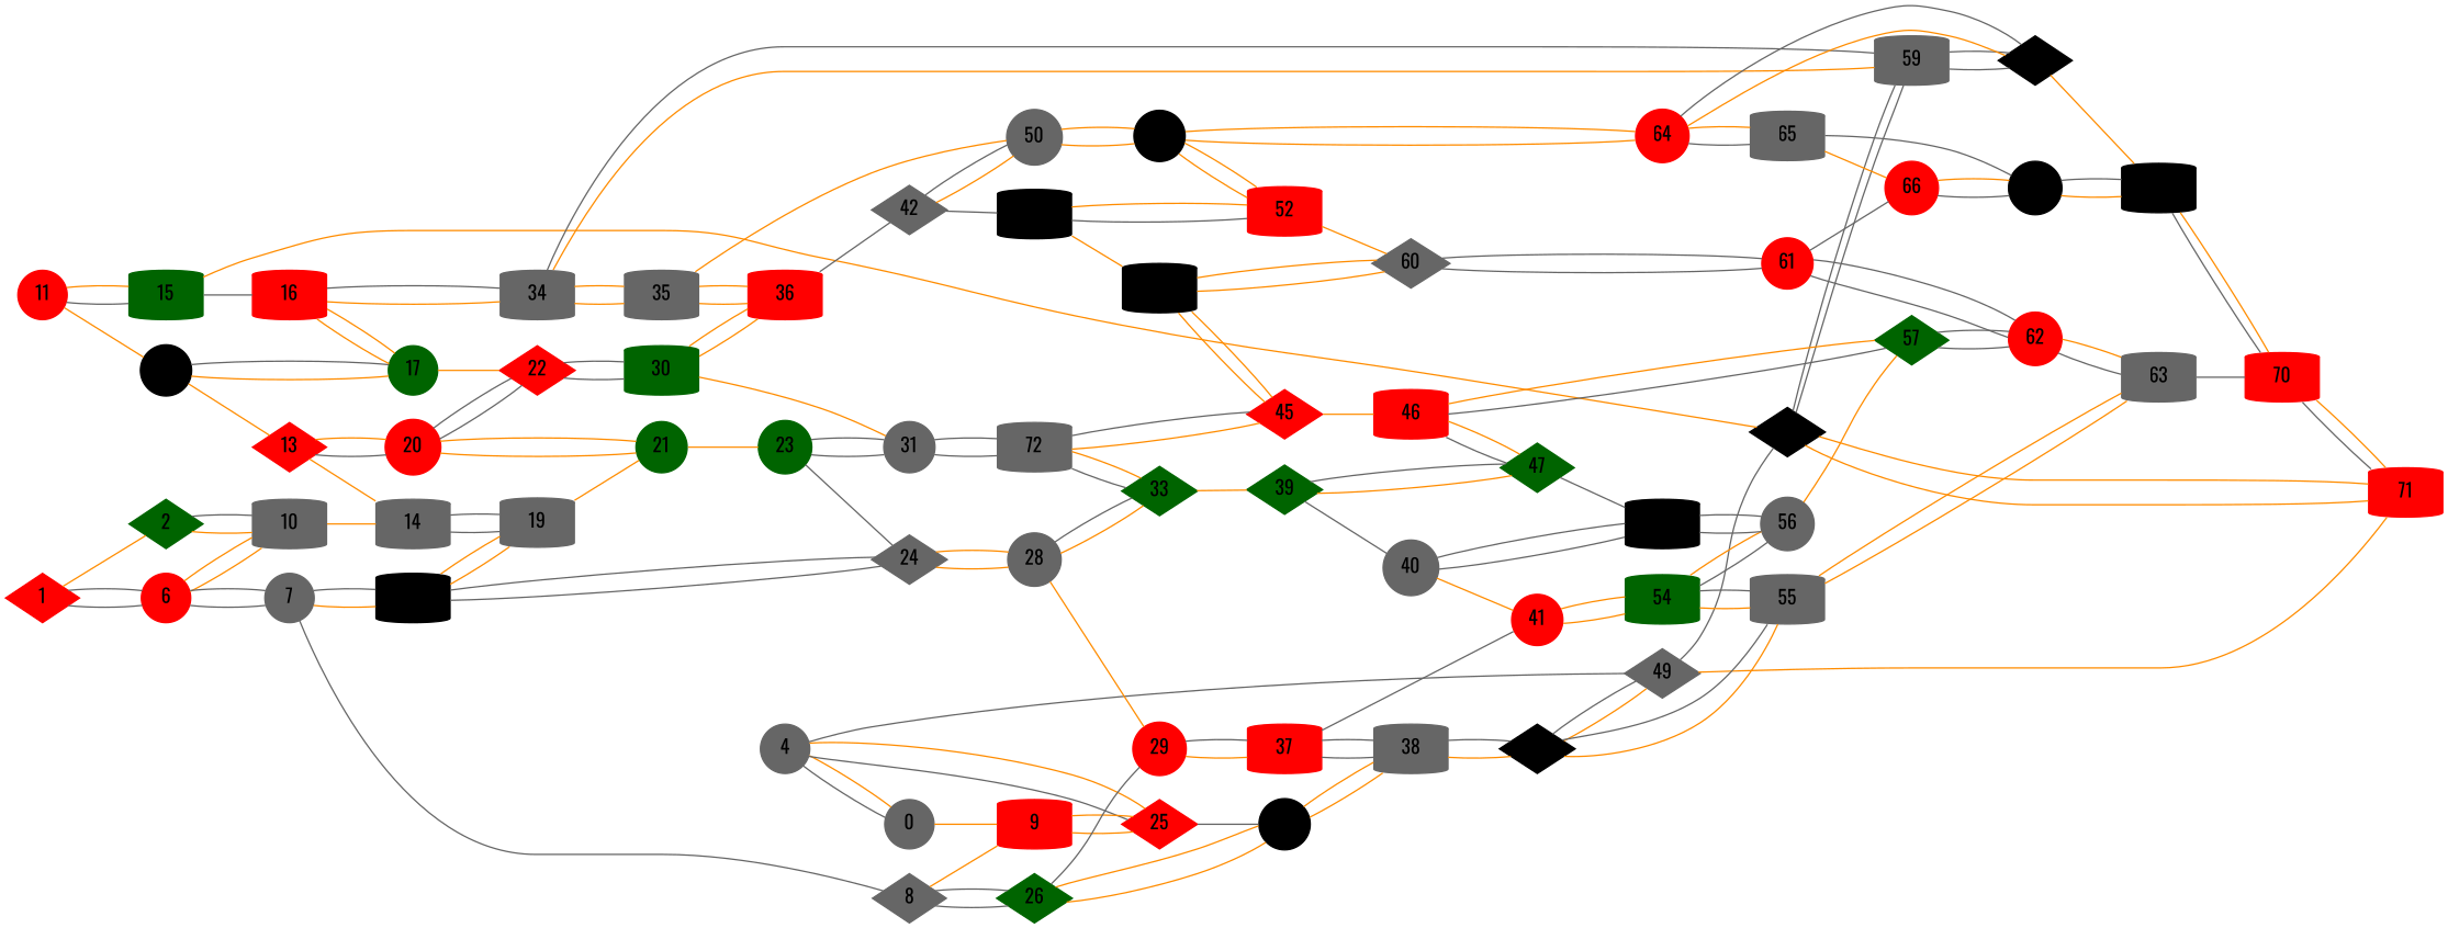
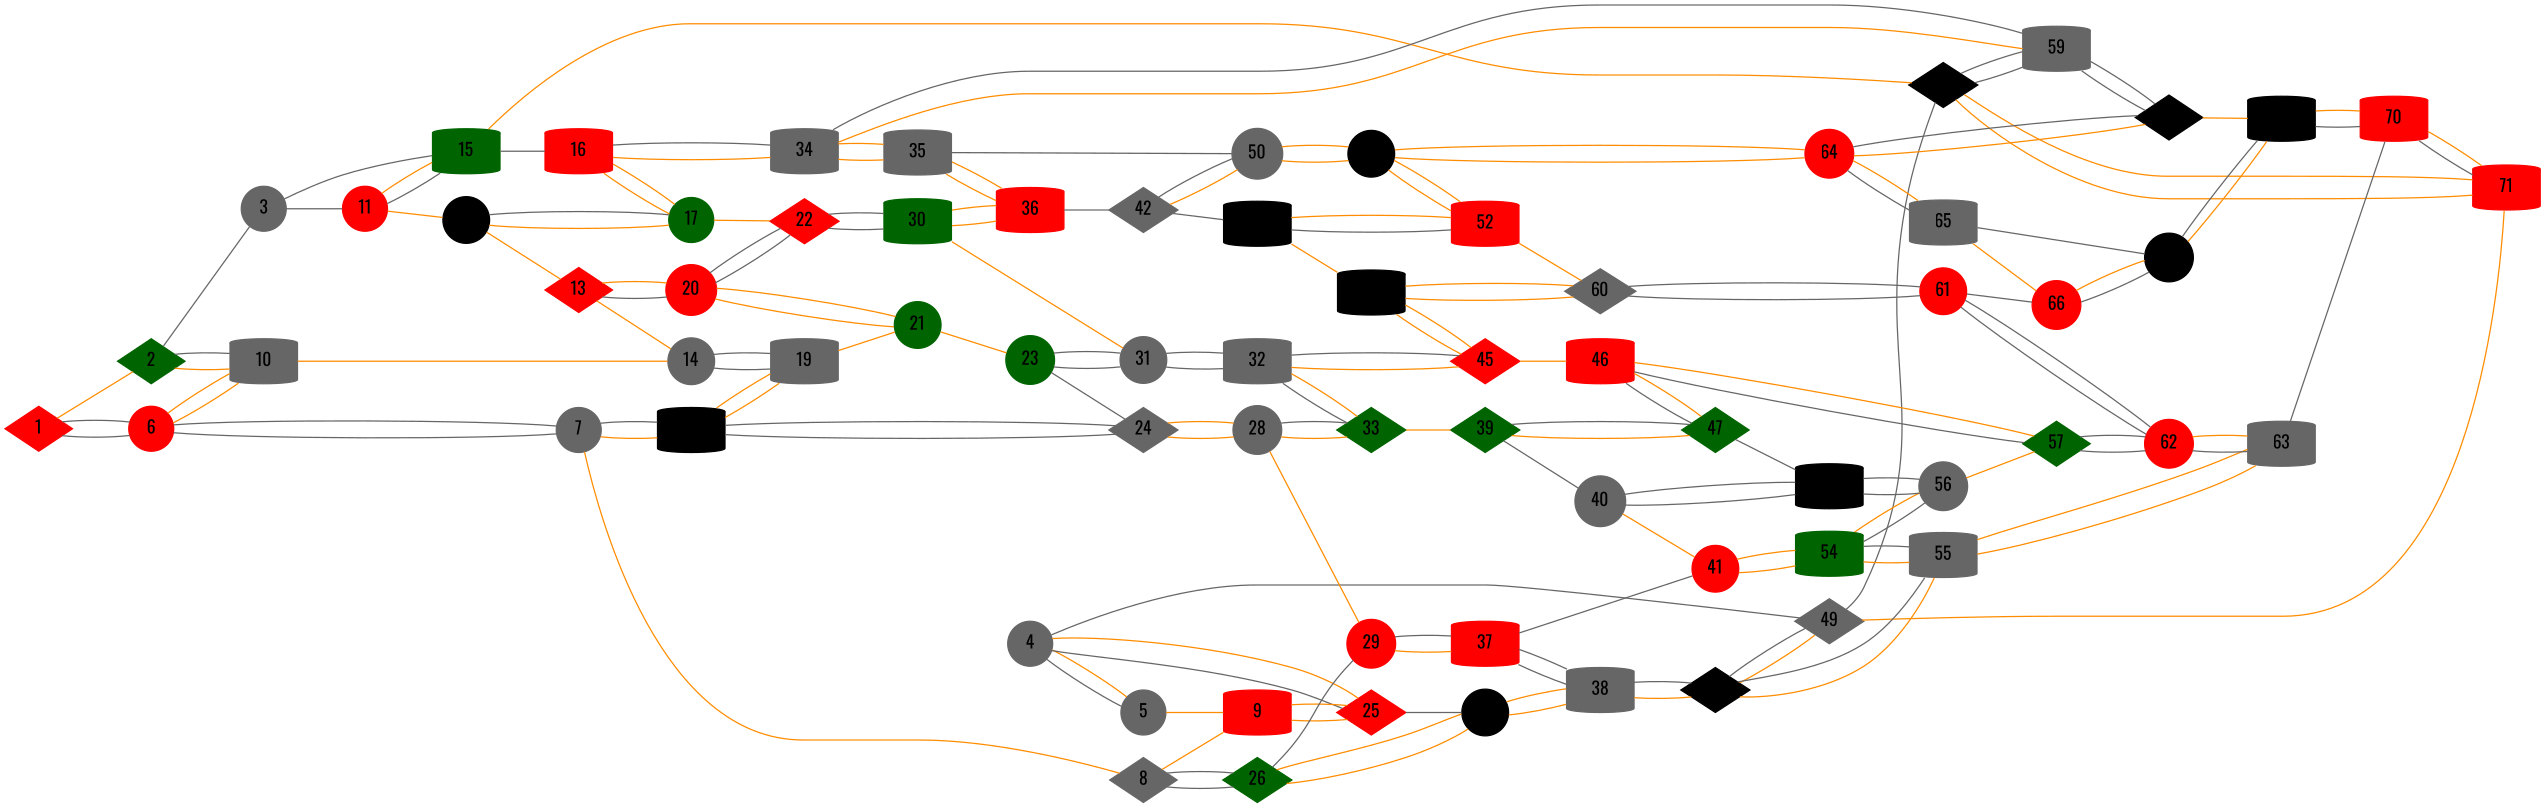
  graph {
    fontname=Oswald
    rankdir=LR
    node [color=gray40 fontname=Oswald shape=circle style=filled]
    edge [color=darkorange fontname=Oswald]
    1 [color=red shape=diamond]
    2 [color=darkgreen shape=diamond]
    6 [color=red]
+   3
    10 [shape=cylinder]
    7
    11 [color=red]
    15 [color=darkgreen shape=cylinder]
-   14 [shape=cylinder]
+   14
    4
-   5 [label=0]
+   5
    25 [color=red shape=diamond]
    49 [shape=diamond]
    12 [color=black]
    16 [color=red shape=cylinder]
    58 [color=black shape=diamond]
    9 [color=red shape=cylinder]
    27 [color=black]
    71 [color=red shape=cylinder]
    8 [shape=diamond]
    18 [color=black shape=cylinder]
    26 [color=darkgreen shape=diamond]
    19 [shape=cylinder]
    24 [shape=diamond]
    29 [color=red]
    13 [color=red shape=diamond]
    17 [color=darkgreen]
    20 [color=red]
    22 [color=red shape=diamond]
    21 [color=darkgreen]
    34 [shape=cylinder]
    59 [shape=cylinder]
    35 [shape=cylinder]
    30 [color=darkgreen shape=cylinder]
    28
    23 [color=darkgreen]
    31
    36 [color=red shape=cylinder]
-   32 [shape=cylinder label=72]
+   32 [shape=cylinder]
    33 [color=darkgreen shape=diamond]
    38 [shape=cylinder]
    37 [color=red shape=cylinder]
    48 [color=black shape=diamond]
    39 [color=darkgreen shape=diamond]
    41 [color=red]
    42 [shape=diamond]
    45 [color=red shape=diamond]
    46 [color=red shape=cylinder]
    40
    47 [color=darkgreen shape=diamond]
    50
    67 [color=black shape=diamond]
    51 [color=black]
    43 [color=black shape=cylinder]
    54 [color=darkgreen shape=cylinder]
    55 [shape=cylinder]
    53 [color=black shape=cylinder]
    56
    44 [color=black shape=cylinder]
    52 [color=red shape=cylinder]
    60 [shape=diamond]
    61 [color=red]
    57 [color=darkgreen shape=diamond]
    62 [color=red]
    63 [shape=cylinder]
    64 [color=red]
    65 [shape=cylinder]
    70 [color=red shape=cylinder]
    69 [color=black shape=cylinder]
    66 [color=red]
    68 [color=black]
    1 -- 2
    1 -- 6 [color=gray40]
    1 -- 6 [color=gray40]
+   2 -- 3 [color=gray40]
    2 -- 10
    2 -- 10 [color=gray40]
    6 -- 10
    6 -- 10
    6 -- 7 [color=gray40]
    6 -- 7 [color=gray40]
+   3 -- 11 [color=gray40]
+   3 -- 15 [color=gray40]
    10 -- 14
-   7 -- 8 [color=gray40]
+   7 -- 8
    7 -- 18
    7 -- 18 [color=gray40]
    11 -- 15 [color=gray40]
    11 -- 15
    11 -- 12
    15 -- 16 [color=gray40]
    15 -- 58
    14 -- 19 [color=gray40]
    14 -- 19 [color=gray40]
    4 -- 5 [color=gray40]
    4 -- 5
    4 -- 25 [color=gray40]
    4 -- 25
    4 -- 49 [color=gray40]
    5 -- 9
    25 -- 27 [color=gray40]
    49 -- 58 [color=gray40]
    49 -- 71
    12 -- 13
    12 -- 17
    12 -- 17 [color=gray40]
    16 -- 17
    16 -- 17
    16 -- 34
    16 -- 34 [color=gray40]
    58 -- 71
    58 -- 71
    58 -- 59 [color=gray40]
    58 -- 59 [color=gray40]
    9 -- 25
    9 -- 25
    27 -- 38
    27 -- 38
    8 -- 9
    8 -- 26 [color=gray40]
    8 -- 26 [color=gray40]
    18 -- 19
    18 -- 19
    18 -- 24 [color=gray40]
    18 -- 24 [color=gray40]
    26 -- 27
    26 -- 27
    26 -- 29 [color=gray40]
    19 -- 21
    24 -- 28
    24 -- 28
    29 -- 37
    29 -- 37 [color=gray40]
    13 -- 14
    13 -- 20 [color=gray40]
    13 -- 20
    17 -- 22
    20 -- 22 [color=gray40]
    20 -- 22 [color=gray40]
    20 -- 21
    20 -- 21
    22 -- 30 [color=gray40]
    22 -- 30 [color=gray40]
    21 -- 23
    34 -- 59
    34 -- 59 [color=gray40]
    34 -- 35
    34 -- 35
    59 -- 67 [color=gray40]
    59 -- 67 [color=gray40]
    35 -- 36
    35 -- 36
-   35 -- 50
+   35 -- 50 [color=gray40]
    30 -- 31
    30 -- 36
    30 -- 36
    28 -- 29
    28 -- 33
    28 -- 33 [color=gray40]
    23 -- 24 [color=gray40]
    23 -- 31 [color=gray40]
    23 -- 31 [color=gray40]
    31 -- 32 [color=gray40]
    31 -- 32 [color=gray40]
    36 -- 42 [color=gray40]
    32 -- 33 [color=gray40]
    32 -- 33
    32 -- 45
    32 -- 45 [color=gray40]
    33 -- 39
    38 -- 48
    38 -- 48 [color=gray40]
    37 -- 38 [color=gray40]
    37 -- 38 [color=gray40]
    37 -- 41 [color=gray40]
    48 -- 49
    48 -- 49 [color=gray40]
    48 -- 55
    48 -- 55 [color=gray40]
    39 -- 40 [color=gray40]
    39 -- 47
    39 -- 47 [color=gray40]
    41 -- 54
    41 -- 54
    42 -- 50
    42 -- 50 [color=gray40]
    42 -- 43 [color=gray40]
    45 -- 46
    46 -- 47 [color=gray40]
    46 -- 47
    46 -- 57 [color=gray40]
    46 -- 57
    40 -- 41
    40 -- 53 [color=gray40]
    40 -- 53 [color=gray40]
    47 -- 53 [color=gray40]
    50 -- 51
    50 -- 51
    67 -- 69
    51 -- 52
    51 -- 52
    51 -- 64
    51 -- 64
    43 -- 44
    43 -- 52 [color=gray40]
    43 -- 52
    54 -- 55
    54 -- 55 [color=gray40]
    54 -- 56 [color=gray40]
    54 -- 56
    55 -- 63
    55 -- 63
    53 -- 56 [color=gray40]
    53 -- 56 [color=gray40]
    56 -- 57
    44 -- 45
    44 -- 45
    44 -- 60
    44 -- 60
    52 -- 60
    60 -- 61 [color=gray40]
    60 -- 61 [color=gray40]
    61 -- 62 [color=gray40]
    61 -- 62 [color=gray40]
    61 -- 66 [color=gray40]
    57 -- 62 [color=gray40]
    57 -- 62 [color=gray40]
    62 -- 63 [color=gray40]
    62 -- 63
    63 -- 70 [color=gray40]
    64 -- 67
    64 -- 67 [color=gray40]
    64 -- 65 [color=gray40]
    64 -- 65
    65 -- 66
    65 -- 68 [color=gray40]
    70 -- 71 [color=gray40]
    70 -- 71
    69 -- 70 [color=gray40]
    69 -- 70
    66 -- 68 [color=gray40]
    66 -- 68
    68 -- 69
    68 -- 69 [color=gray40]
  }
